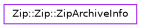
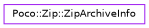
  digraph {
    rankdir=TB
-   n1 [color=purple fillcolor=white fontname=Helvetica fontsize=10 height=0.2 label="Zip::Zip::ZipArchiveInfo" shape=record style=filled width=0.4]
+   n1 [color=purple fillcolor=white fontname=Helvetica fontsize=10 height=0.2 label="Poco::Zip::ZipArchiveInfo" shape=record style=filled width=0.4]
  }
